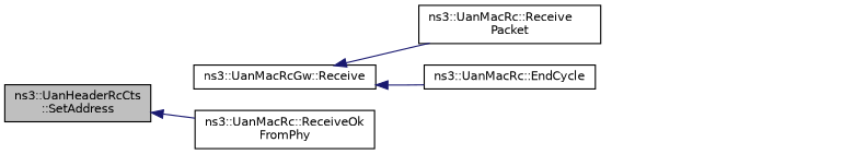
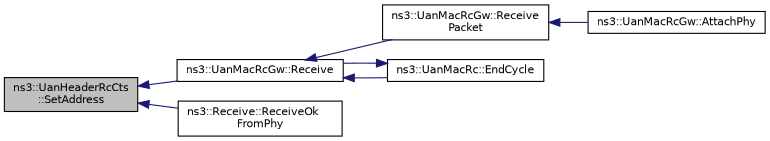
  digraph {
    rankdir=LR
    node [color=black fillcolor=white fontname=Helvetica fontsize=10 shape=record style=filled]
    edge [color=midnightblue dir=back fontname=Helvetica fontsize=10 labelfontname=Helvetica labelfontsize=10 style=solid]
    n1 [fillcolor=grey75 fontcolor=black height=0.2 label="ns3::UanHeaderRcCts\l::SetAddress" width=0.4]
    n2 [height=0.2 label="ns3::UanMacRcGw::Receive" width=0.4]
-   n3 [height=0.2 label="ns3::UanMacRc::ReceiveOk\lFromPhy" width=0.4]
-   n4 [height=0.2 label="ns3::UanMacRc::Receive\lPacket" width=0.4]
+   n3 [height=0.2 label="ns3::Receive::ReceiveOk\lFromPhy" width=0.4]
+   n4 [height=0.2 label="ns3::UanMacRcGw::Receive\lPacket" width=0.4]
    n5 [height=0.2 label="ns3::UanMacRc::EndCycle" width=0.4]
+   n6 [height=0.2 label="ns3::UanMacRcGw::AttachPhy" width=0.4]
+   n1 -> n2
    n1 -> n3
    n2 -> n4
    n2 -> n5
+   n4 -> n6
+   n5 -> n2
  }
